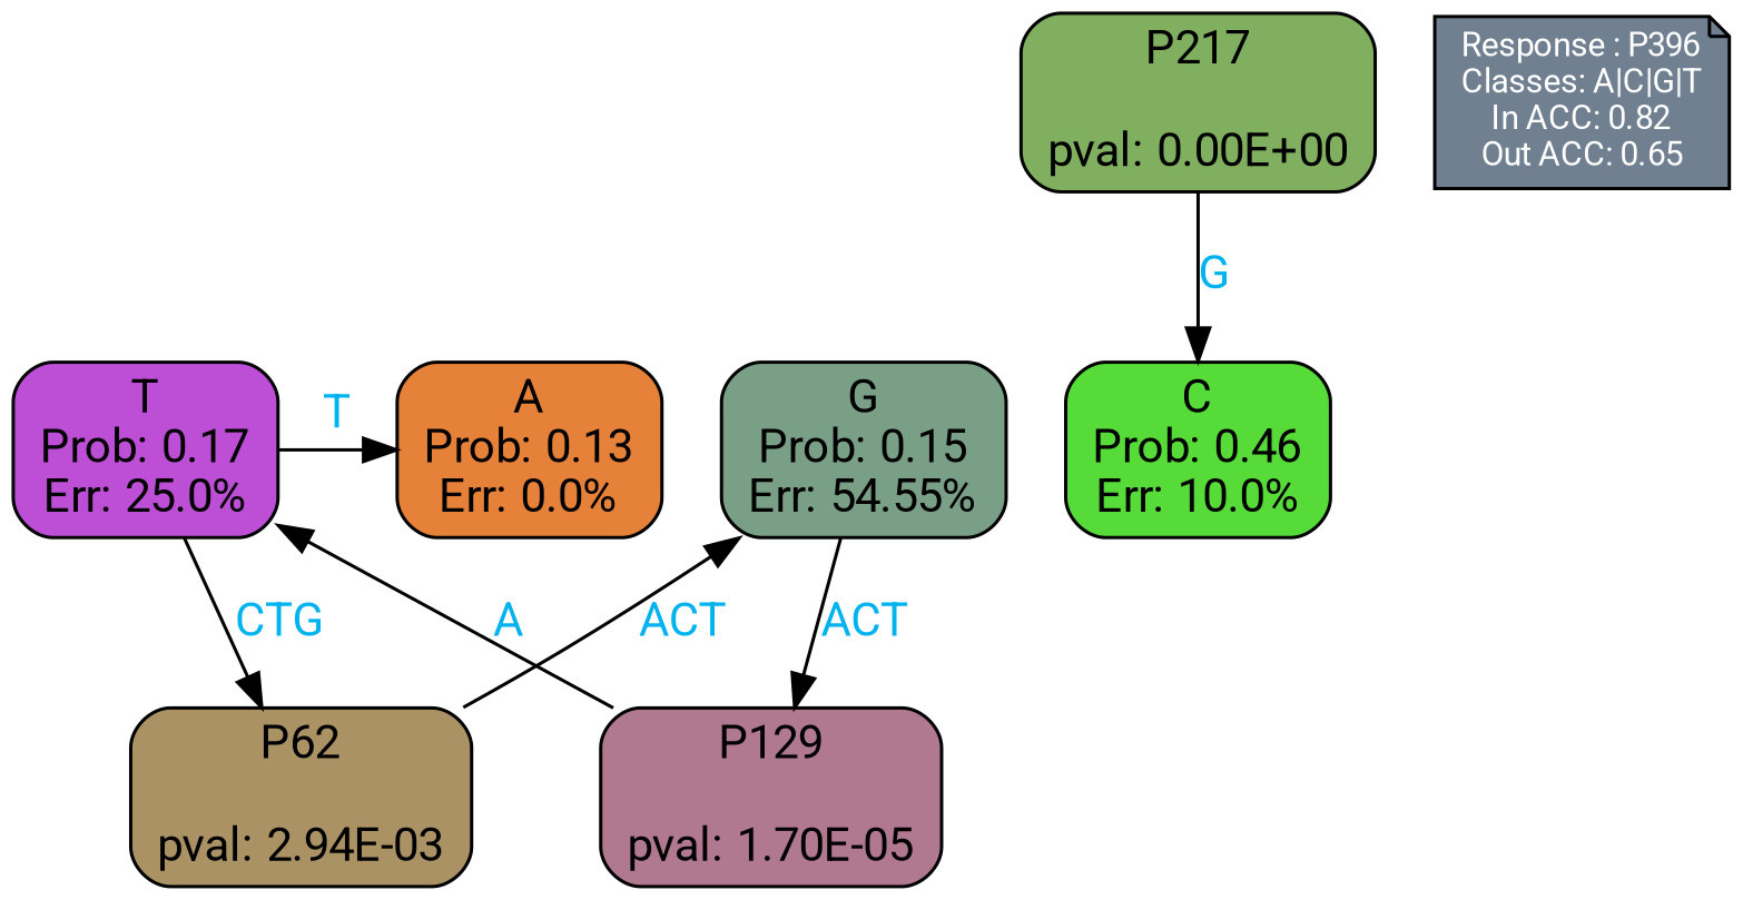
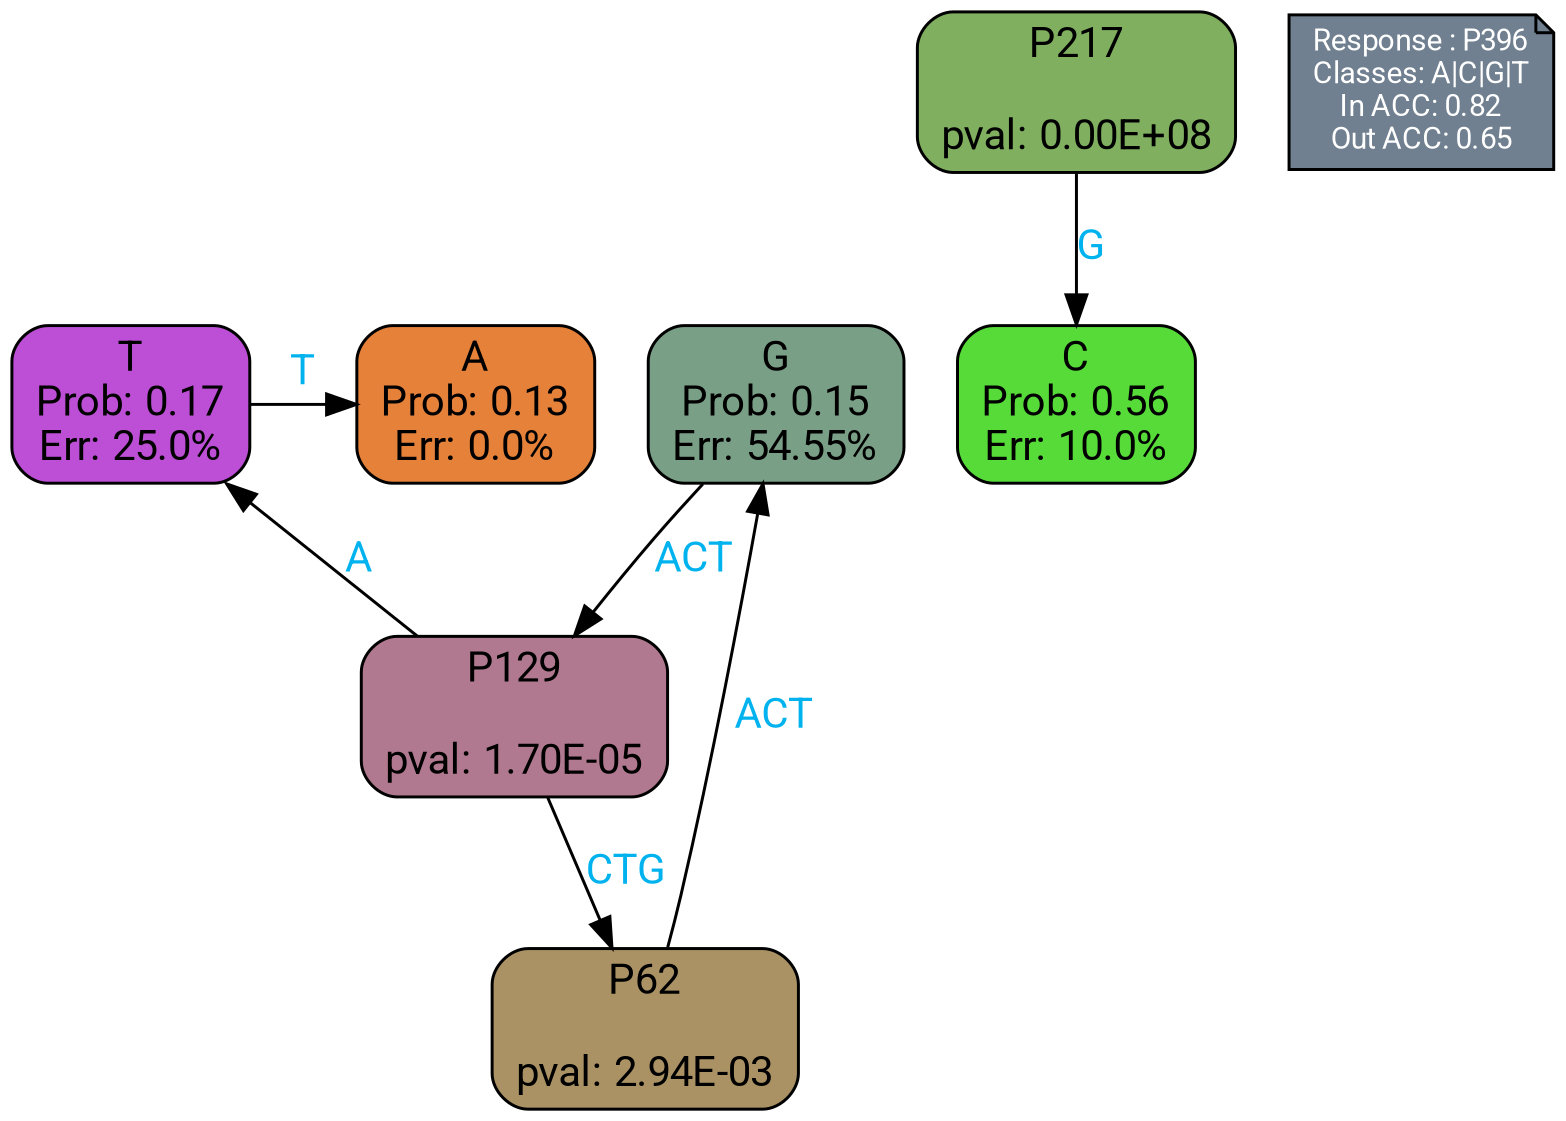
  digraph {
    fontname=Roboto
    ranksep=equally
    splines=polylines
    node [color=black fontname=Roboto shape=box style="filled, rounded"]
    edge [fontcolor=deepskyblue2 fontname=Roboto]
    n1 [fillcolor="#bd4fd6" label="T\nProb: 0.17\nErr: 25.0%"]
    n2 [fillcolor="#7a9f87" label="G\nProb: 0.15\nErr: 54.55%"]
    n3 [fillcolor="#e58139" label="A\nProb: 0.13\nErr: 0.0%"]
-   n4 [fillcolor="#56db39" label="C\nProb: 0.46\nErr: 10.0%"]
+   n4 [fillcolor="#56db39" label="C\nProb: 0.56\nErr: 10.0%"]
    n5 [align=left fillcolor=slategray fontcolor=white fontsize=10 label="Response : P396\nClasses: A|C|G|T\nIn ACC: 0.82\nOut ACC: 0.65\n" shape=note style=filled]
-   n6 [fillcolor="#7faf5f" label="P217\n\npval: 0.00E+00"]
+   n6 [fillcolor="#7faf5f" label="P217\n\npval: 0.00E+08"]
    n7 [fillcolor="#b1798f" label="P129\n\npval: 1.70E-05"]
    n8 [fillcolor="#aa9264" label="P62\n\npval: 2.94E-03"]
    subgraph sub_1 {
      rank=same
      n1
      n2
      n3
      n4
    }
    subgraph sub_2 {
      rank=same
      n5
      n6
    }
    n1 -> n3 [label=T]
    n2 -> n7 [label=ACT]
    n6 -> n4 [label=G]
    n7 -> n1 [label=A]
-   n1 -> n8 [label=CTG]
+   n7 -> n8 [label=CTG]
    n8 -> n2 [label=ACT]
  }
